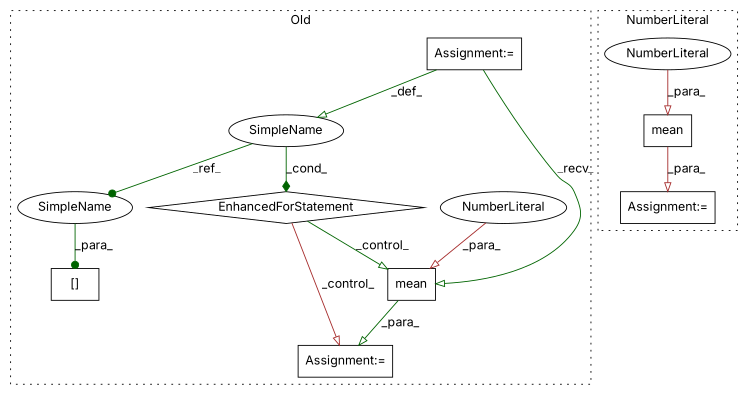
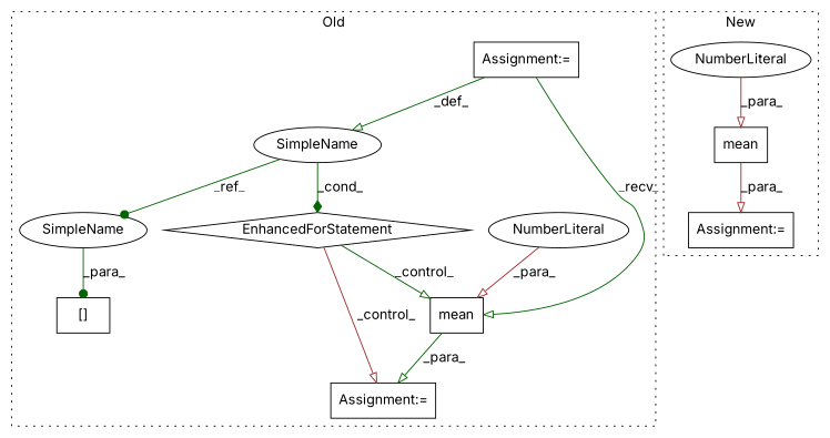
  digraph {
    fontname=Inter
    node [a=7 l="5,1" shape=box fontname=Inter]
    edge [color=darkgreen arrowhead=onormal fontname=Inter]
    n1 [a=32 label=mean s="4011,4017"]
    n2 [l=2 label="Assignment:=" s=3993]
    n3 [a=34 l=1 label=NumberLiteral s=4016 shape=ellipse]
    n4 [a=42 l=9 label=SimpleName s=3944 shape=ellipse]
    n5 [l=1 label="Assignment:=" s=3032]
    n6 [a=70 l="57,2" label=EnhancedForStatement s="3883,3966" shape=diamond]
    n7 [a=2 label="[]" s="3978,3992"]
    n8 [a=42 l=9 label=SimpleName s=3983 shape=ellipse]
    n9 [a=32 label=mean s="2852,2858"]
    n10 [l=2 label="Assignment:=" s=2840]
    n11 [a=34 l=1 label=NumberLiteral s=2857 shape=ellipse]
    subgraph cluster_1 {
      label=Old
      style=dotted
      n1
      n2
      n3
      n4
      n5
      n6
      n7
      n8
    }
    subgraph cluster_2 {
-     label=NumberLiteral
+     label=New
      style=dotted
      n9
      n10
      n11
    }
    n1 -> n2 [label=_para_]
    n3 -> n1 [label=_para_ color=brown]
    n4 -> n6 [label=_cond_ arrowhead=diamond]
    n4 -> n8 [label=_ref_ arrowhead=dot]
    n5 -> n1 [label=_recv_]
    n5 -> n4 [label=_def_]
    n6 -> n1 [label=_control_]
    n6 -> n2 [label=_control_ color=brown]
    n8 -> n7 [label=_para_ arrowhead=dot]
    n9 -> n10 [label=_para_ color=brown]
    n11 -> n9 [label=_para_ color=brown]
  }
